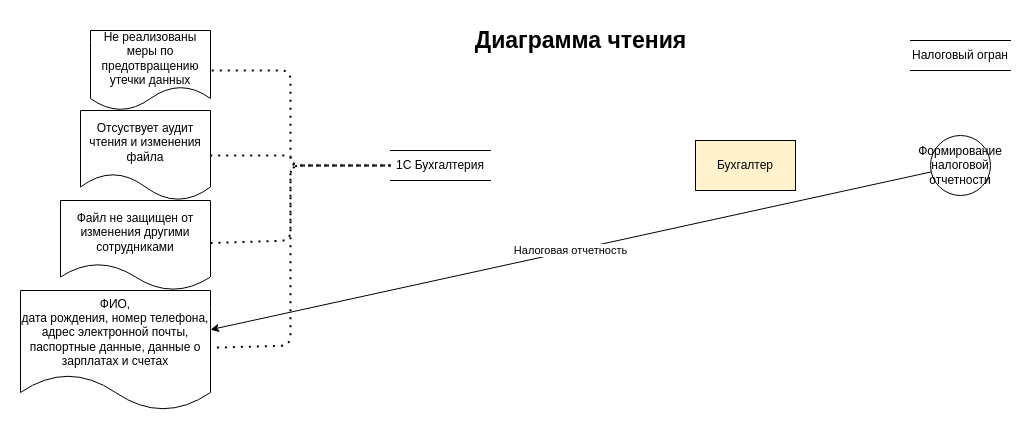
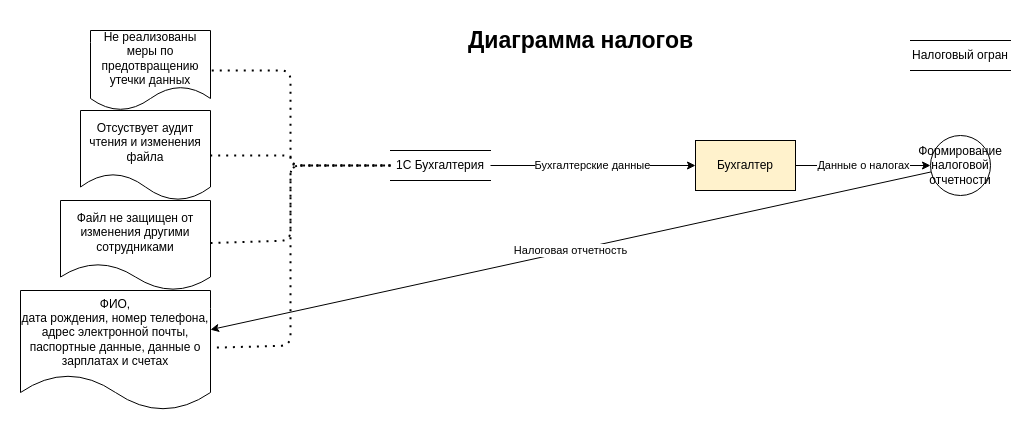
  <mxCell id="0" />
  <mxCell id="1" parent="0" />
  <mxCell id="2" value="Формирование налоговой отчетности" style="shape=ellipse;html=1;dashed=0;whiteSpace=wrap;aspect=fixed;perimeter=ellipsePerimeter;" parent="1" vertex="1"><mxGeometry x="930" y="135" width="60" height="60" as="geometry" /></mxCell>
- <mxCell id="3" value="Диаграмма чтения" style="text;html=1;align=center;verticalAlign=middle;resizable=0;points=[];autosize=1;strokeColor=none;fillColor=none;fontStyle=1;fontSize=23;" parent="1" vertex="1"><mxGeometry x="465" y="20" width="230" height="40" as="geometry" /></mxCell>
+ <mxCell id="3" value="Диаграмма налогов" style="text;html=1;align=center;verticalAlign=middle;resizable=0;points=[];autosize=1;strokeColor=none;fillColor=none;fontStyle=1;fontSize=23;" parent="1" vertex="1"><mxGeometry x="465" y="20" width="230" height="40" as="geometry" /></mxCell>
  <mxCell id="4" value="Бухгалтер" style="html=1;dashed=0;whiteSpace=wrap;fillColor=#fff2cc;" parent="1" vertex="1"><mxGeometry x="695" y="140" width="100" height="50" as="geometry" /></mxCell>
+ <mxCell id="5" value="Данные о налогах" style="endArrow=classic;html=1;" parent="1" source="4" target="2" edge="1"><mxGeometry width="50" height="50" relative="1" as="geometry"><mxPoint x="1445" y="500" as="sourcePoint" /><mxPoint x="1495" y="450" as="targetPoint" /></mxGeometry></mxCell>
  <mxCell id="6" value="1С Бухгалтерия" style="html=1;dashed=0;whiteSpace=wrap;shape=partialRectangle;right=0;left=0;" parent="1" vertex="1"><mxGeometry x="390" y="150" width="100" height="30" as="geometry" /></mxCell>
+ <mxCell id="7" value="Бухгалтерские данные" style="endArrow=classic;html=1;" parent="1" source="6" target="4" edge="1"><mxGeometry x="-0.002" width="50" height="50" relative="1" as="geometry"><mxPoint x="600" y="360" as="sourcePoint" /><mxPoint x="650" y="310" as="targetPoint" /><mxPoint as="offset" /></mxGeometry></mxCell>
  <mxCell id="8" value="Файл не защищен от изменения другими сотрудниками" style="shape=document;whiteSpace=wrap;html=1;boundedLbl=1;dashed=0;flipH=1;" parent="1" vertex="1"><mxGeometry x="60" y="200" width="150" height="90" as="geometry" /></mxCell>
  <mxCell id="9" value="" style="endArrow=none;dashed=1;html=1;dashPattern=1 3;strokeWidth=2;" parent="1" source="8" target="6" edge="1"><mxGeometry width="50" height="50" relative="1" as="geometry"><mxPoint x="900" y="470" as="sourcePoint" /><mxPoint x="950" y="420" as="targetPoint" /><Array as="points"><mxPoint x="290" y="240" /><mxPoint x="290" y="165" /></Array></mxGeometry></mxCell>
  <mxCell id="10" value="Не реализованы меры по предотвращению утечки данных" style="shape=document;whiteSpace=wrap;html=1;boundedLbl=1;" parent="1" vertex="1"><mxGeometry x="90" y="30" width="120" height="80" as="geometry" /></mxCell>
  <mxCell id="11" value="" style="endArrow=none;dashed=1;html=1;dashPattern=1 3;strokeWidth=2;" parent="1" source="6" target="10" edge="1"><mxGeometry width="50" height="50" relative="1" as="geometry"><mxPoint x="900" y="480" as="sourcePoint" /><mxPoint x="950" y="430" as="targetPoint" /><Array as="points"><mxPoint x="290" y="165" /><mxPoint x="290" y="70" /></Array></mxGeometry></mxCell>
  <mxCell id="12" value="Отсуствует аудит чтения и изменения файла" style="shape=document;whiteSpace=wrap;html=1;boundedLbl=1;dashed=0;flipH=1;" parent="1" vertex="1"><mxGeometry x="80" y="110" width="130" height="90" as="geometry" /></mxCell>
  <mxCell id="13" value="" style="endArrow=none;dashed=1;html=1;dashPattern=1 3;strokeWidth=2;" parent="1" source="6" target="12" edge="1"><mxGeometry width="50" height="50" relative="1" as="geometry"><mxPoint x="890" y="380" as="sourcePoint" /><mxPoint x="940" y="330" as="targetPoint" /><Array as="points"><mxPoint x="290" y="165" /><mxPoint x="290" y="155" /></Array></mxGeometry></mxCell>
  <mxCell id="14" value="ФИО,&lt;div&gt;дата рождения, номер телефона, адрес электронной почты, паспортные данные, данные о зарплатах и счетах&lt;/div&gt;" style="shape=document;whiteSpace=wrap;html=1;boundedLbl=1;dashed=0;flipH=1;" parent="1" vertex="1"><mxGeometry x="20" y="290" width="190" height="120" as="geometry" /></mxCell>
  <mxCell id="15" value="" style="endArrow=none;dashed=1;html=1;dashPattern=1 3;strokeWidth=2;" parent="1" source="6" target="14" edge="1"><mxGeometry width="50" height="50" relative="1" as="geometry"><mxPoint x="890" y="380" as="sourcePoint" /><mxPoint x="940" y="330" as="targetPoint" /><Array as="points"><mxPoint x="290" y="165" /><mxPoint x="290" y="345" /></Array></mxGeometry></mxCell>
  <mxCell id="16" value="Налоговый огран" style="html=1;dashed=0;whiteSpace=wrap;shape=partialRectangle;right=0;left=0;" parent="1" vertex="1"><mxGeometry x="910" y="40" width="100" height="30" as="geometry" /></mxCell>
  <mxCell id="17" value="Налоговая отчетность" style="endArrow=classic;html=1;" parent="1" source="2" target="14" edge="1"><mxGeometry width="50" height="50" relative="1" as="geometry"><mxPoint x="650" y="190" as="sourcePoint" /><mxPoint x="700" y="140" as="targetPoint" /></mxGeometry></mxCell>
